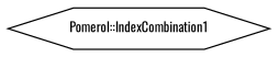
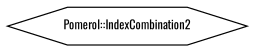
  digraph {
    rankdir=TB
    fontname=Oswald
-   n1 [color=black fillcolor=white fontname=Oswald fontsize=10 height=0.2 label="Pomerol::IndexCombination1" shape=hexagon style=filled width=0.4]
+   n1 [color=black fillcolor=white fontname=Oswald fontsize=10 height=0.2 label="Pomerol::IndexCombination2" shape=hexagon style=filled width=0.4]
  }
